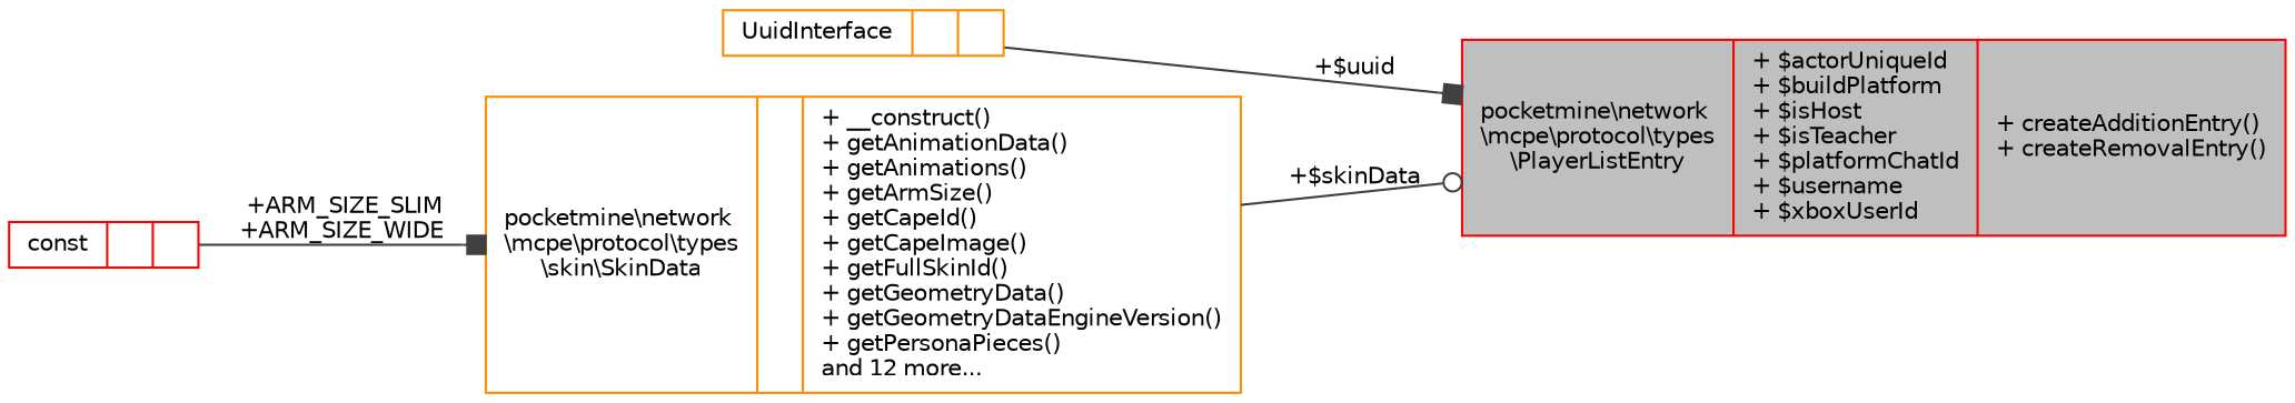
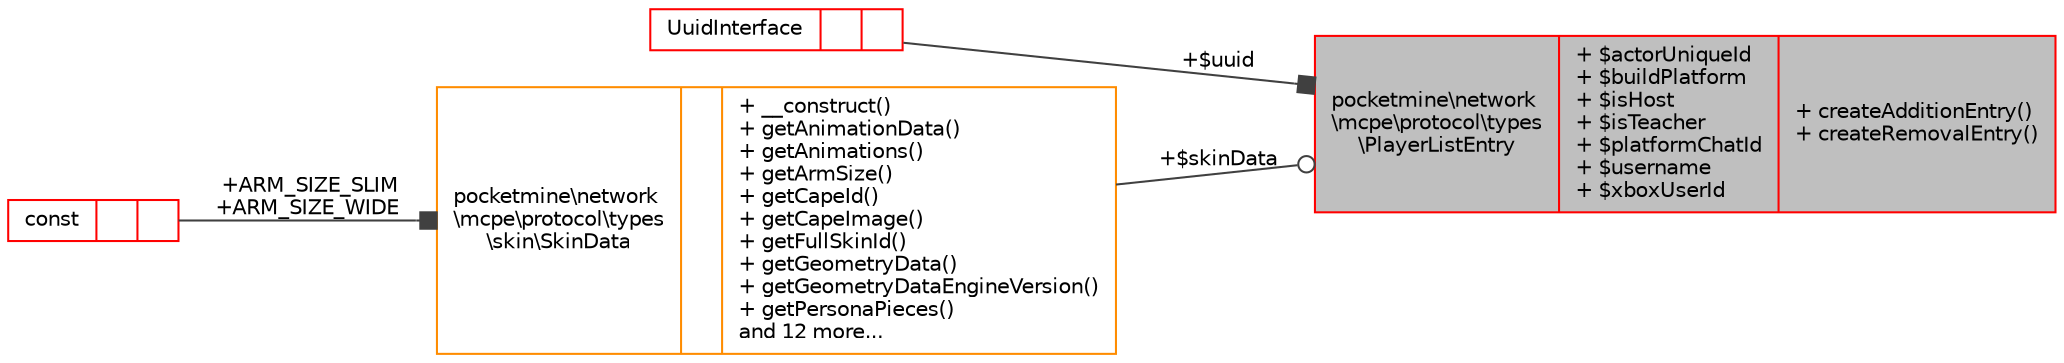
  digraph {
    rankdir=LR
    node [color=red fillcolor=white fontname=Helvetica fontsize=10 shape=record style=filled]
    edge [arrowhead=box color=grey25 fontname=Helvetica fontsize=10 labelfontname=Helvetica labelfontsize=10 style=solid]
    n1 [fillcolor=grey75 fontcolor=black height=0.2 label="{pocketmine\\network\l\\mcpe\\protocol\\types\l\\PlayerListEntry\n|+ $actorUniqueId\l+ $buildPlatform\l+ $isHost\l+ $isTeacher\l+ $platformChatId\l+ $username\l+ $xboxUserId\l|+ createAdditionEntry()\l+ createRemovalEntry()\l}" width=0.4]
-   n2 [color=darkorange height=0.2 label="{UuidInterface\n||}" width=0.4]
+   n2 [height=0.2 label="{UuidInterface\n||}" width=0.4]
    n3 [color=darkorange height=0.2 label="{pocketmine\\network\l\\mcpe\\protocol\\types\l\\skin\\SkinData\n||+ __construct()\l+ getAnimationData()\l+ getAnimations()\l+ getArmSize()\l+ getCapeId()\l+ getCapeImage()\l+ getFullSkinId()\l+ getGeometryData()\l+ getGeometryDataEngineVersion()\l+ getPersonaPieces()\land 12 more...\l}" width=0.4]
    n4 [height=0.2 label="{const\n||}" width=0.4]
    n2 -> n1 [label=" +$uuid"]
    n3 -> n1 [arrowhead=odot label=" +$skinData"]
    n4 -> n3 [label=" +ARM_SIZE_SLIM\n+ARM_SIZE_WIDE"]
  }
